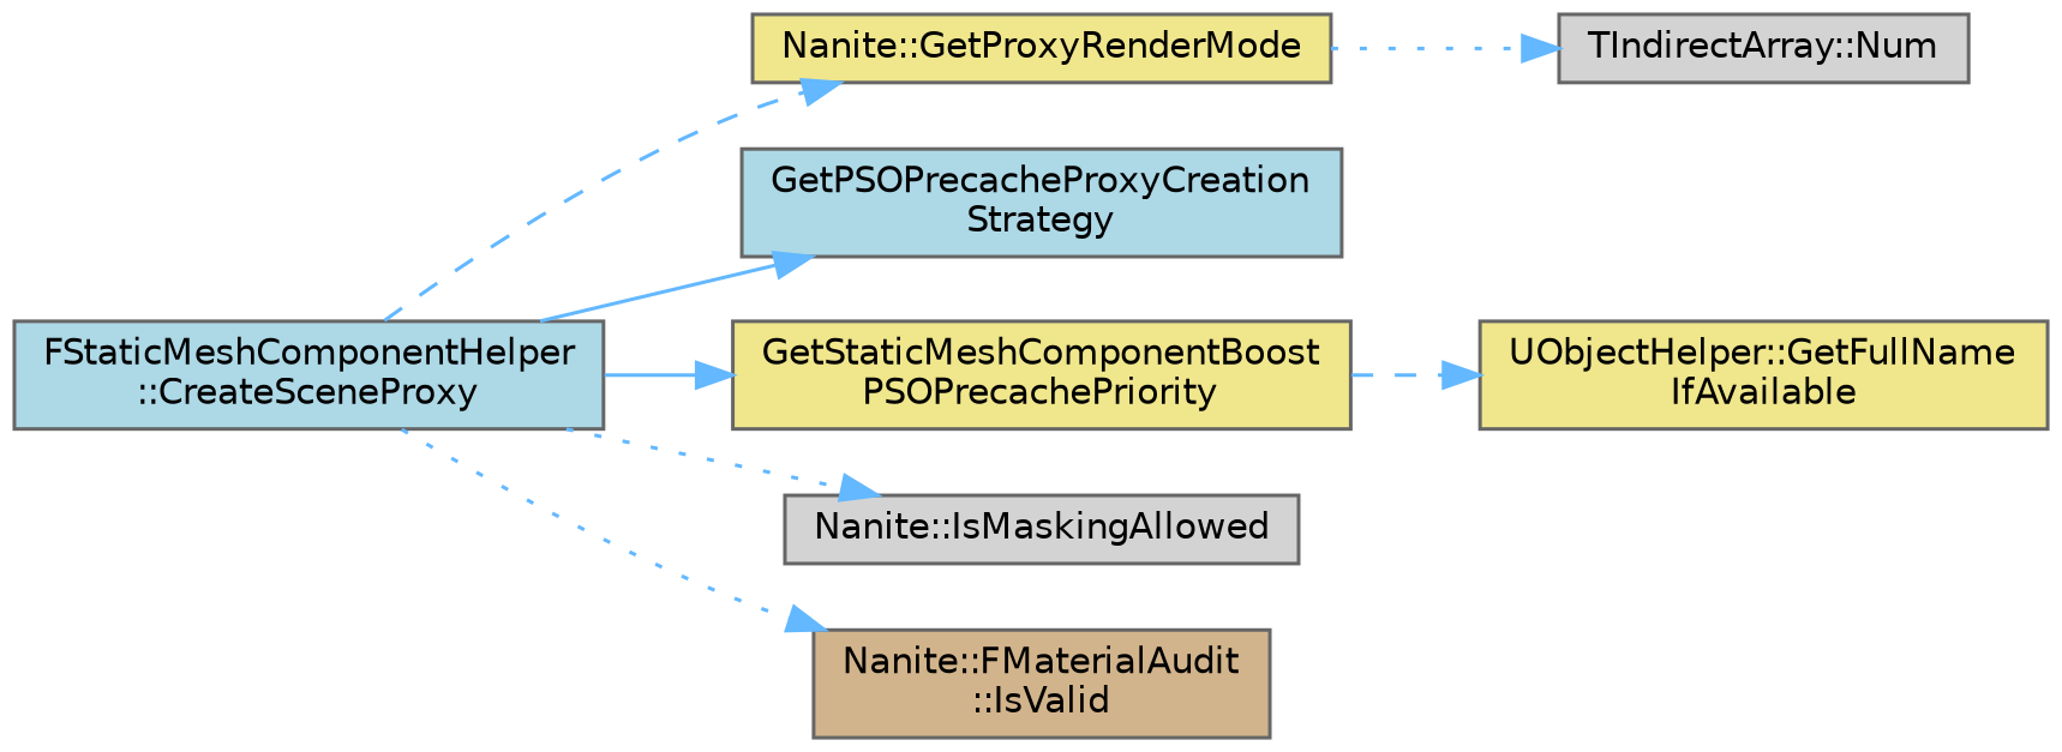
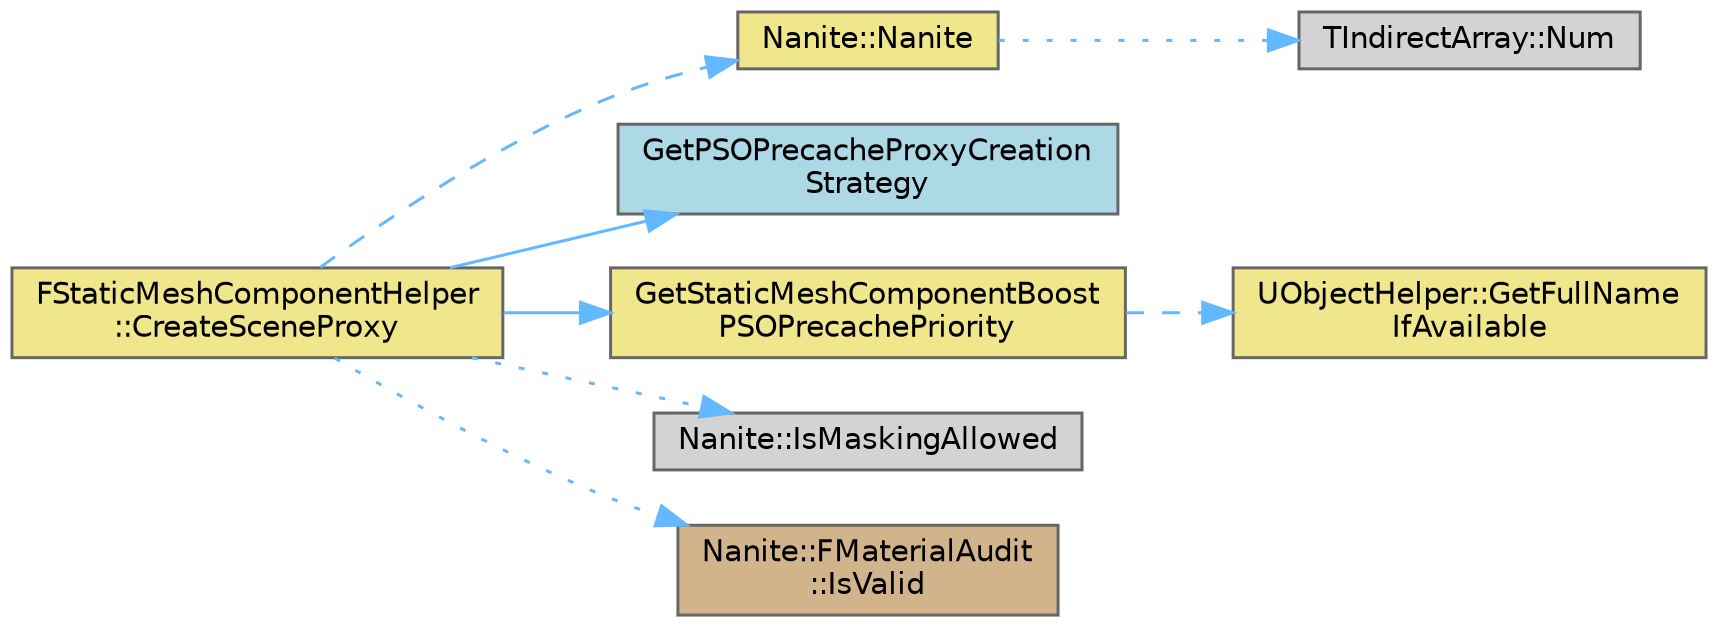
  digraph {
    rankdir=LR
    node [color=grey40 fillcolor=khaki fontname=Helvetica fontsize=10 shape=box style=filled]
    edge [color=steelblue1 fontname=Helvetica fontsize=10 labelfontname=Helvetica labelfontsize=10 style=dotted]
-   n1 [color=gray40 fillcolor=lightblue fontcolor=black height=0.2 label="FStaticMeshComponentHelper\l::CreateSceneProxy" width=0.4]
-   n2 [height=0.2 label="Nanite::GetProxyRenderMode" width=0.4]
+   n1 [color=gray40 fontcolor=black height=0.2 label="FStaticMeshComponentHelper\l::CreateSceneProxy" width=0.4]
+   n2 [height=0.2 label="Nanite::Nanite" width=0.4]
    n3 [fillcolor=lightblue height=0.2 label="GetPSOPrecacheProxyCreation\lStrategy" width=0.4]
    n4 [height=0.2 label="GetStaticMeshComponentBoost\lPSOPrecachePriority" width=0.4]
    n5 [fillcolor=lightgrey height=0.2 label="Nanite::IsMaskingAllowed" width=0.4]
    n6 [fillcolor=tan height=0.2 label="Nanite::FMaterialAudit\l::IsValid" width=0.4]
    n7 [height=0.2 label="UObjectHelper::GetFullName\lIfAvailable" width=0.4]
    n8 [fillcolor=lightgrey height=0.2 label="TIndirectArray::Num" width=0.4]
    n1 -> n2 [style=dashed]
    n1 -> n3 [style=solid]
    n1 -> n4 [style=solid]
    n1 -> n5
    n1 -> n6
    n2 -> n8
    n4 -> n7 [style=dashed]
  }
